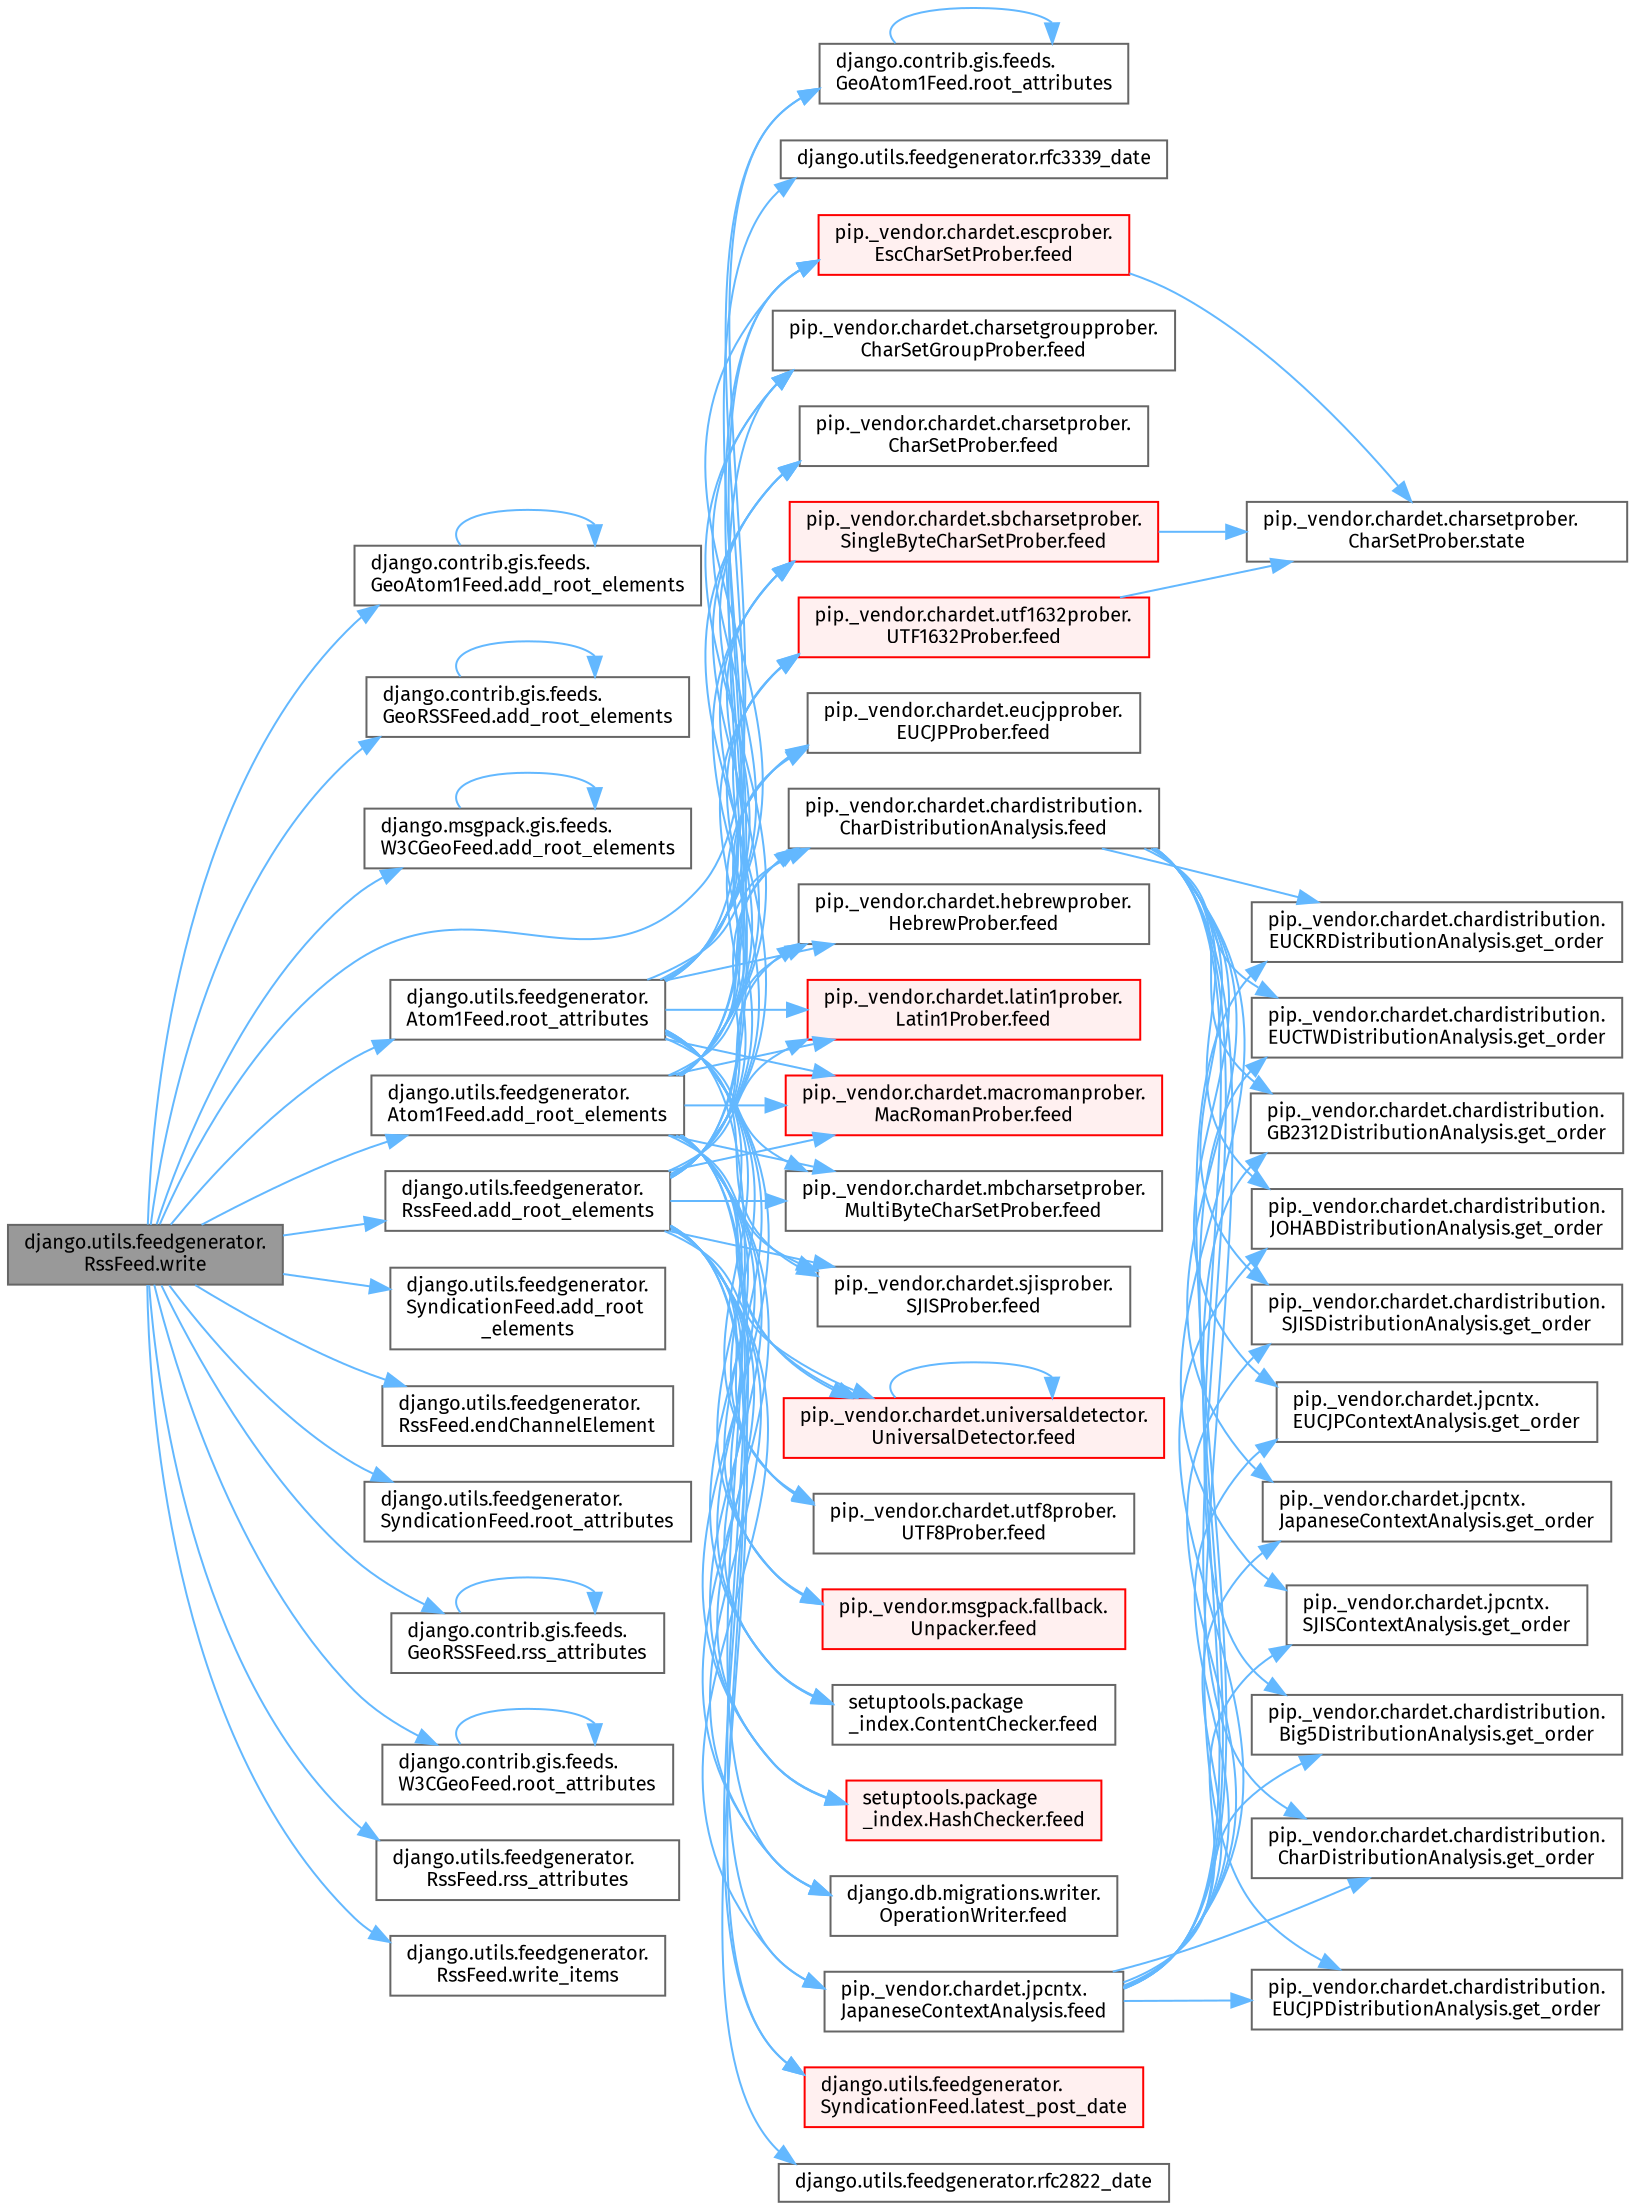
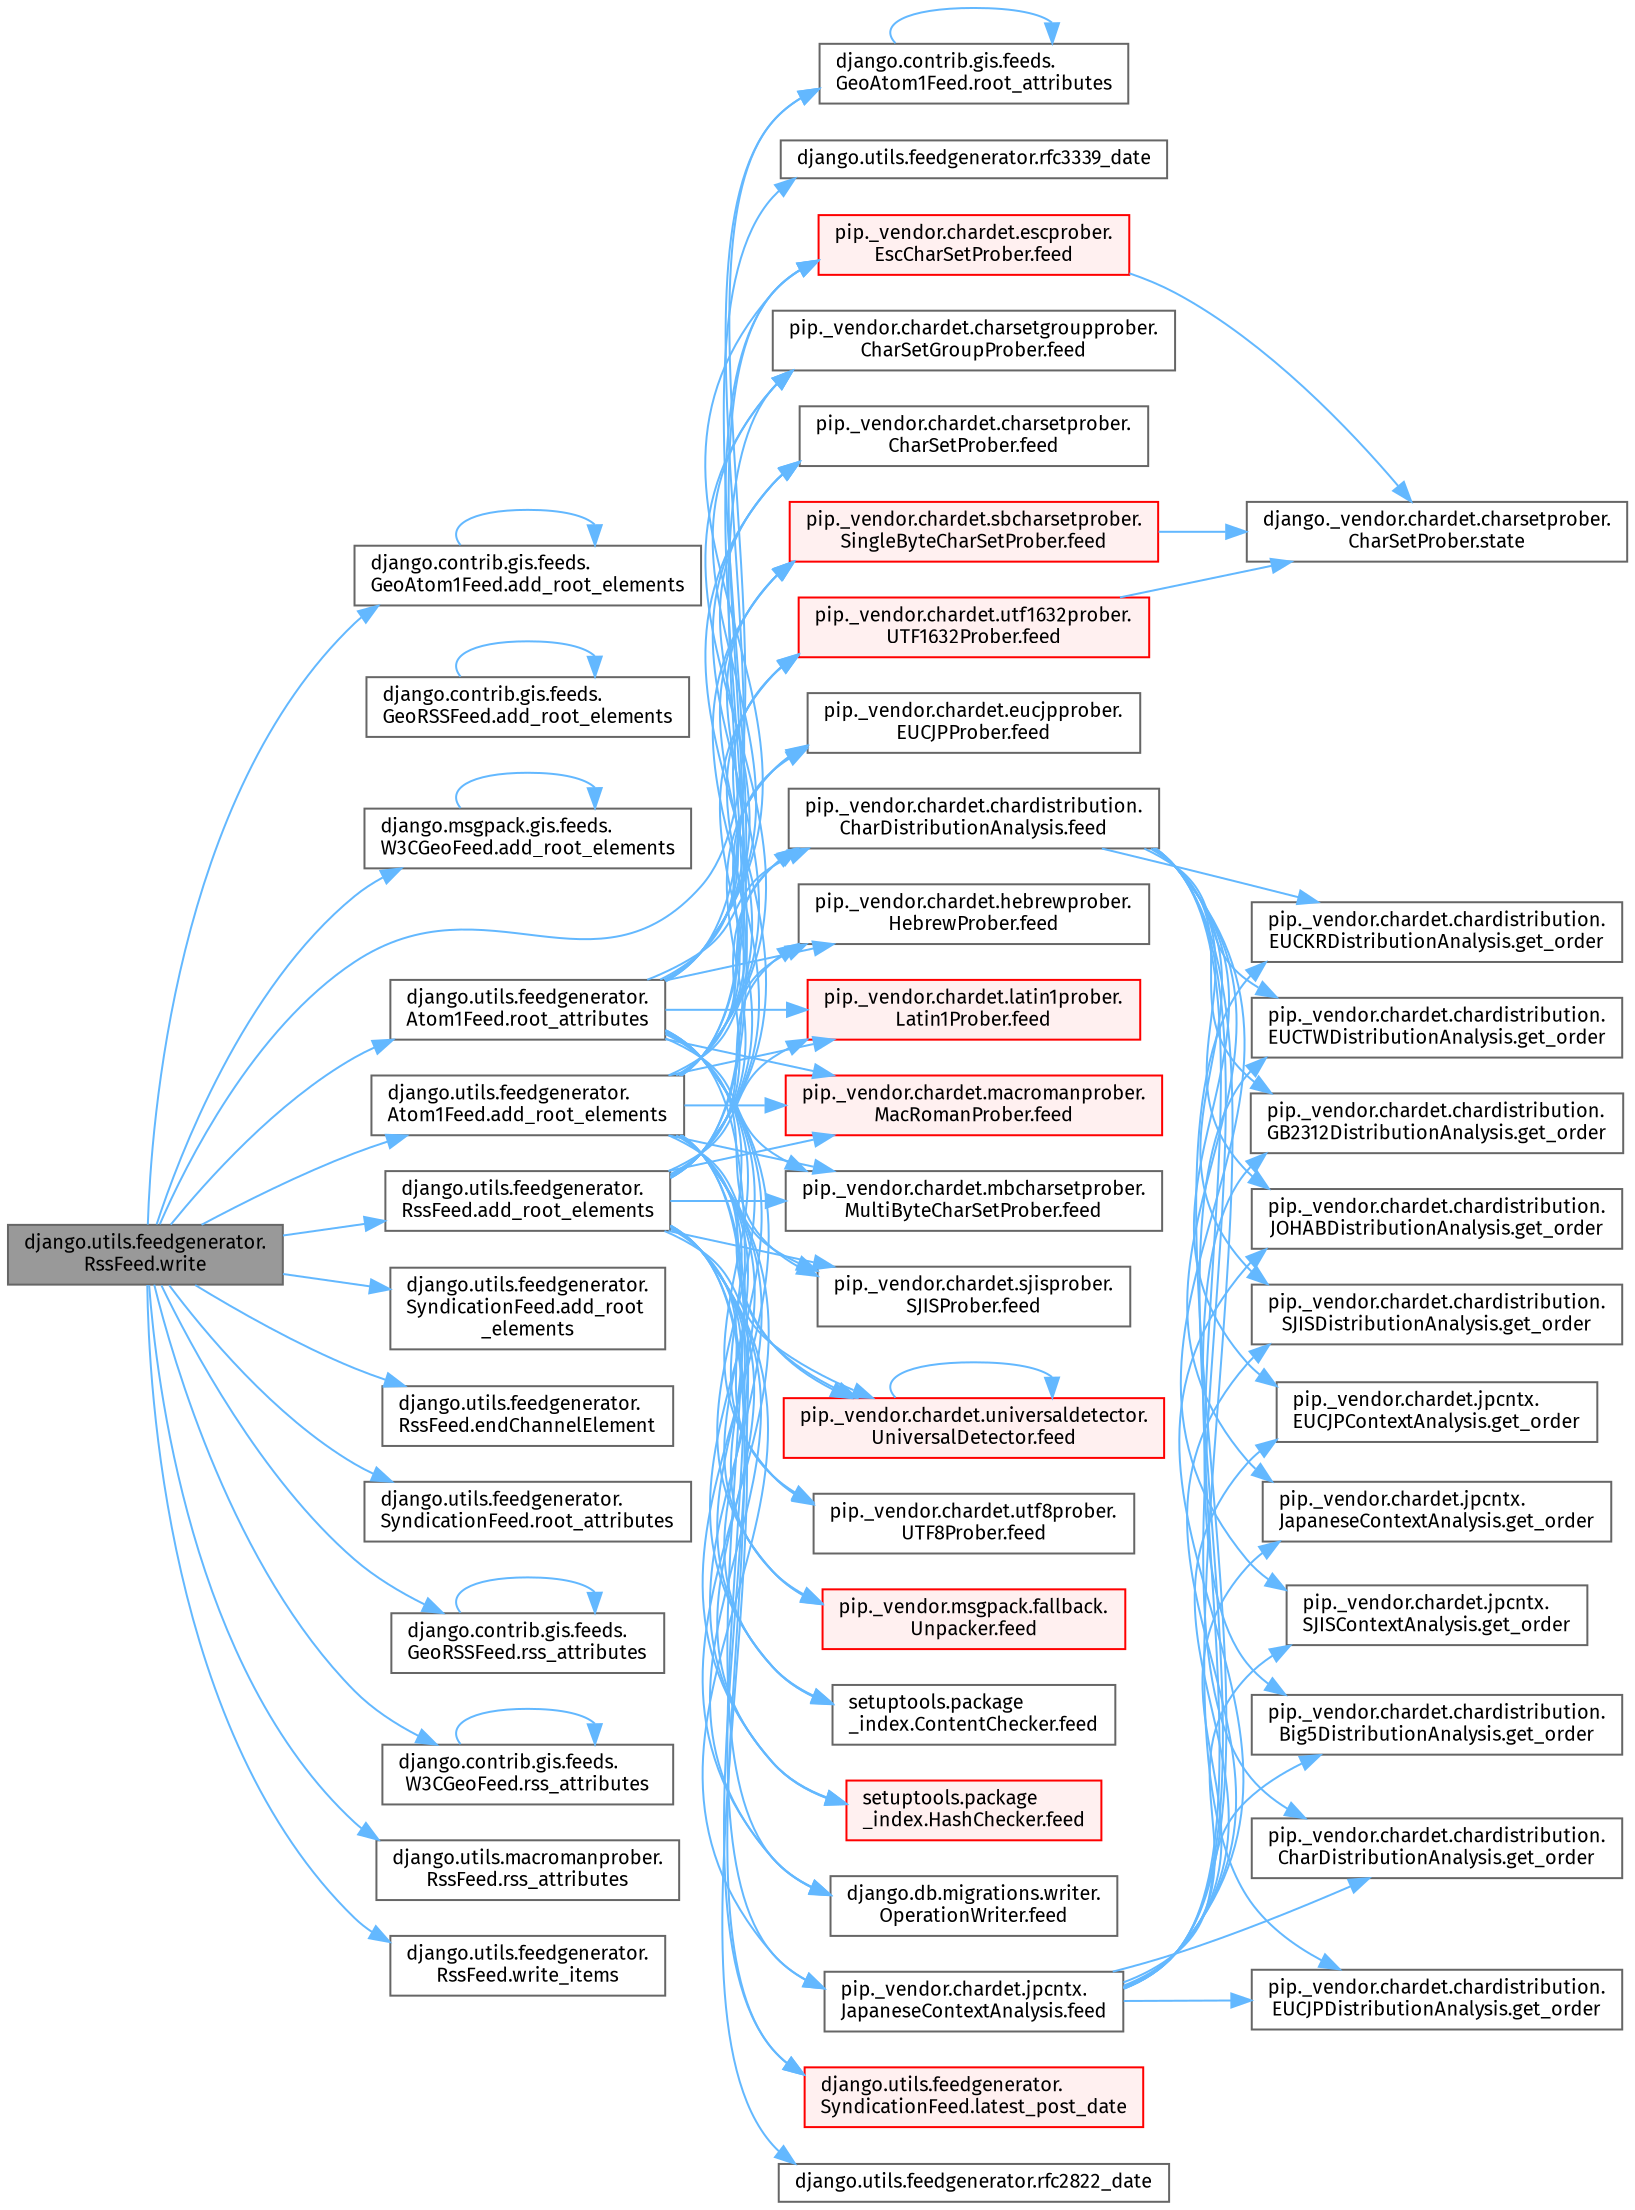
  digraph {
    fontname="Fira Sans"
    rankdir=LR
    node [color=grey40 fillcolor=white fontname="Fira Sans" fontsize=10 shape=box style=filled]
    edge [color=steelblue1 fontname="Fira Sans" fontsize=10 labelfontname=Helvetica labelfontsize=10 style=solid]
    n1 [color=gray40 fillcolor=grey60 fontcolor=black height=0.2 label="django.utils.feedgenerator.\lRssFeed.write" width=0.4]
    n2 [height=0.2 label="django.contrib.gis.feeds.\lGeoAtom1Feed.add_root_elements" width=0.4]
    n3 [height=0.2 label="django.contrib.gis.feeds.\lGeoRSSFeed.add_root_elements" width=0.4]
    n4 [height=0.2 label="django.msgpack.gis.feeds.\lW3CGeoFeed.add_root_elements" width=0.4]
    n5 [height=0.2 label="django.utils.feedgenerator.\lAtom1Feed.add_root_elements" width=0.4]
    n6 [height=0.2 label="django.utils.feedgenerator.\lRssFeed.add_root_elements" width=0.4]
    n7 [height=0.2 label="django.utils.feedgenerator.\lSyndicationFeed.add_root\l_elements" width=0.4]
    n8 [height=0.2 label="django.utils.feedgenerator.\lRssFeed.endChannelElement" width=0.4]
    n9 [height=0.2 label="django.contrib.gis.feeds.\lGeoAtom1Feed.root_attributes" width=0.4]
    n10 [height=0.2 label="django.utils.feedgenerator.\lAtom1Feed.root_attributes" width=0.4]
    n11 [height=0.2 label="django.utils.feedgenerator.\lSyndicationFeed.root_attributes" width=0.4]
    n12 [height=0.2 label="django.contrib.gis.feeds.\lGeoRSSFeed.rss_attributes" width=0.4]
-   n13 [height=0.2 label="django.contrib.gis.feeds.\lW3CGeoFeed.root_attributes" width=0.4]
-   n14 [height=0.2 label="django.utils.feedgenerator.\lRssFeed.rss_attributes" width=0.4]
+   n13 [height=0.2 label="django.contrib.gis.feeds.\lW3CGeoFeed.rss_attributes" width=0.4]
+   n14 [height=0.2 label="django.utils.macromanprober.\lRssFeed.rss_attributes" width=0.4]
    n15 [height=0.2 label="django.utils.feedgenerator.\lRssFeed.write_items" width=0.4]
    n16 [height=0.2 label="django.db.migrations.writer.\lOperationWriter.feed" width=0.4]
    n17 [height=0.2 label="pip._vendor.chardet.chardistribution.\lCharDistributionAnalysis.feed" width=0.4]
    n18 [height=0.2 label="pip._vendor.chardet.charsetgroupprober.\lCharSetGroupProber.feed" width=0.4]
    n19 [height=0.2 label="pip._vendor.chardet.charsetprober.\lCharSetProber.feed" width=0.4]
    n20 [color=red fillcolor="#FFF0F0" height=0.2 label="pip._vendor.chardet.escprober.\lEscCharSetProber.feed" width=0.4]
    n21 [height=0.2 label="pip._vendor.chardet.eucjpprober.\lEUCJPProber.feed" width=0.4]
    n22 [height=0.2 label="pip._vendor.chardet.hebrewprober.\lHebrewProber.feed" width=0.4]
    n23 [height=0.2 label="pip._vendor.chardet.jpcntx.\lJapaneseContextAnalysis.feed" width=0.4]
    n24 [color=red fillcolor="#FFF0F0" height=0.2 label="pip._vendor.chardet.latin1prober.\lLatin1Prober.feed" width=0.4]
    n25 [color=red fillcolor="#FFF0F0" height=0.2 label="pip._vendor.chardet.macromanprober.\lMacRomanProber.feed" width=0.4]
    n26 [height=0.2 label="pip._vendor.chardet.mbcharsetprober.\lMultiByteCharSetProber.feed" width=0.4]
    n27 [color=red fillcolor="#FFF0F0" height=0.2 label="pip._vendor.chardet.sbcharsetprober.\lSingleByteCharSetProber.feed" width=0.4]
    n28 [height=0.2 label="pip._vendor.chardet.sjisprober.\lSJISProber.feed" width=0.4]
    n29 [color=red fillcolor="#FFF0F0" height=0.2 label="pip._vendor.chardet.universaldetector.\lUniversalDetector.feed" width=0.4]
    n30 [color=red fillcolor="#FFF0F0" height=0.2 label="pip._vendor.chardet.utf1632prober.\lUTF1632Prober.feed" width=0.4]
    n31 [height=0.2 label="pip._vendor.chardet.utf8prober.\lUTF8Prober.feed" width=0.4]
    n32 [color=red fillcolor="#FFF0F0" height=0.2 label="pip._vendor.msgpack.fallback.\lUnpacker.feed" width=0.4]
    n33 [height=0.2 label="setuptools.package\l_index.ContentChecker.feed" width=0.4]
    n34 [color=red fillcolor="#FFF0F0" height=0.2 label="setuptools.package\l_index.HashChecker.feed" width=0.4]
    n35 [color=red fillcolor="#FFF0F0" height=0.2 label="django.utils.feedgenerator.\lSyndicationFeed.latest_post_date" width=0.4]
    n36 [height=0.2 label="django.utils.feedgenerator.rfc3339_date" width=0.4]
    n37 [height=0.2 label="django.utils.feedgenerator.rfc2822_date" width=0.4]
    n38 [height=0.2 label="pip._vendor.chardet.chardistribution.\lBig5DistributionAnalysis.get_order" width=0.4]
    n39 [height=0.2 label="pip._vendor.chardet.chardistribution.\lCharDistributionAnalysis.get_order" width=0.4]
    n40 [height=0.2 label="pip._vendor.chardet.chardistribution.\lEUCJPDistributionAnalysis.get_order" width=0.4]
    n41 [height=0.2 label="pip._vendor.chardet.chardistribution.\lEUCKRDistributionAnalysis.get_order" width=0.4]
    n42 [height=0.2 label="pip._vendor.chardet.chardistribution.\lEUCTWDistributionAnalysis.get_order" width=0.4]
    n43 [height=0.2 label="pip._vendor.chardet.chardistribution.\lGB2312DistributionAnalysis.get_order" width=0.4]
    n44 [height=0.2 label="pip._vendor.chardet.chardistribution.\lJOHABDistributionAnalysis.get_order" width=0.4]
    n45 [height=0.2 label="pip._vendor.chardet.chardistribution.\lSJISDistributionAnalysis.get_order" width=0.4]
    n46 [height=0.2 label="pip._vendor.chardet.jpcntx.\lEUCJPContextAnalysis.get_order" width=0.4]
    n47 [height=0.2 label="pip._vendor.chardet.jpcntx.\lJapaneseContextAnalysis.get_order" width=0.4]
    n48 [height=0.2 label="pip._vendor.chardet.jpcntx.\lSJISContextAnalysis.get_order" width=0.4]
-   n49 [height=0.2 label="pip._vendor.chardet.charsetprober.\lCharSetProber.state" width=0.4]
+   n49 [height=0.2 label="django._vendor.chardet.charsetprober.\lCharSetProber.state" width=0.4]
    n1 -> n2
-   n1 -> n3
    n1 -> n4
    n1 -> n5
    n1 -> n6
    n1 -> n7
    n1 -> n8
    n1 -> n9
    n1 -> n10
    n1 -> n11
    n1 -> n12
    n1 -> n13
    n1 -> n14
    n1 -> n15
    n2 -> n2
    n3 -> n3
    n4 -> n4
    n5 -> n16
    n5 -> n17
    n5 -> n18
    n5 -> n19
    n5 -> n20
    n5 -> n21
    n5 -> n22
    n5 -> n23
    n5 -> n24
    n5 -> n25
    n5 -> n26
    n5 -> n27
    n5 -> n28
    n5 -> n29
    n5 -> n30
    n5 -> n31
    n5 -> n32
    n5 -> n33
    n5 -> n34
    n5 -> n35
    n5 -> n36
    n6 -> n16
    n6 -> n17
    n6 -> n18
    n6 -> n19
    n6 -> n20
    n6 -> n21
    n6 -> n22
    n6 -> n23
    n6 -> n24
    n6 -> n25
    n6 -> n26
    n6 -> n27
    n6 -> n28
    n6 -> n29
    n6 -> n30
    n6 -> n31
    n6 -> n32
    n6 -> n33
    n6 -> n34
    n6 -> n35
    n6 -> n37
    n9 -> n9
    n10 -> n9
    n10 -> n16
    n10 -> n17
    n10 -> n18
    n10 -> n19
    n10 -> n20
    n10 -> n21
    n10 -> n22
    n10 -> n24
    n10 -> n25
    n10 -> n26
    n10 -> n27
    n10 -> n28
    n10 -> n29
    n10 -> n30
    n10 -> n31
    n10 -> n32
    n10 -> n33
    n10 -> n34
    n12 -> n12
    n13 -> n13
    n17 -> n38
    n17 -> n39
    n17 -> n40
    n17 -> n41
    n17 -> n42
    n17 -> n43
    n17 -> n44
    n17 -> n45
    n17 -> n46
    n17 -> n47
    n17 -> n48
    n20 -> n49
    n23 -> n38
    n23 -> n39
    n23 -> n40
    n23 -> n41
    n23 -> n42
    n23 -> n43
    n23 -> n44
    n23 -> n45
    n23 -> n46
    n23 -> n47
    n23 -> n48
    n27 -> n49
    n29 -> n29
    n30 -> n49
  }
